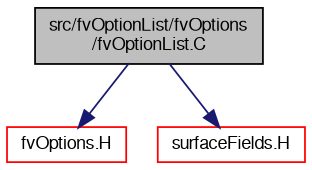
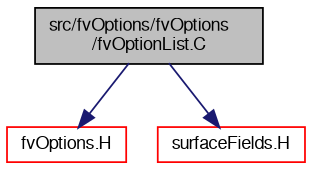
  digraph {
    node [color=red fontname=FreeSans fontsize=10 shape=record]
    edge [color=midnightblue fontname=FreeSans fontsize=10 labelfontname=FreeSans labelfontsize=10 style=solid]
-   n1 [color=black fillcolor=grey75 fontcolor=black height=0.2 label="src/fvOptionList/fvOptions\l/fvOptionList.C" style=filled width=0.4]
+   n1 [color=black fillcolor=grey75 fontcolor=black height=0.2 label="src/fvOptions/fvOptions\l/fvOptionList.C" style=filled width=0.4]
    n2 [height=0.2 label="fvOptions.H" width=0.4]
    n3 [height=0.2 label="surfaceFields.H" width=0.4]
    n1 -> n2
    n1 -> n3
  }
